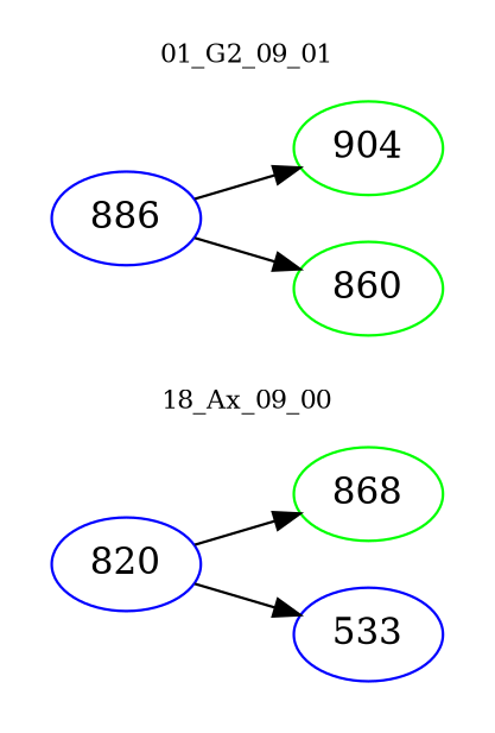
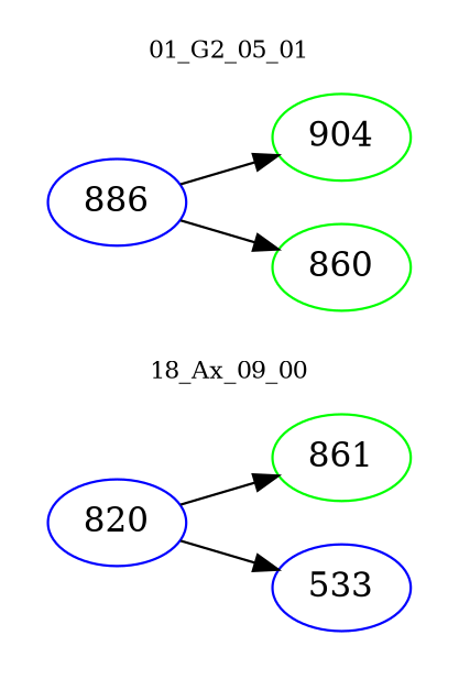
  digraph {
    rankdir=LR
    node [color=blue]
    edge [color=black]
    n1 [label=820]
    n2 [label=533]
-   n3 [color=green label=868]
+   n3 [color=green label=861]
    n4 [label=886]
    n5 [color=green label=860]
    n6 [color=green label=904]
    subgraph cluster_1 {
      color=white
      fontsize=10
      label="18_Ax_09_00"
      n1
      n2
      n3
    }
    subgraph cluster_2 {
      color=white
      fontsize=10
-     label="01_G2_09_01"
+     label="01_G2_05_01"
      n4
      n5
      n6
    }
    n1 -> n2
    n1 -> n3
    n4 -> n5
    n4 -> n6
  }
